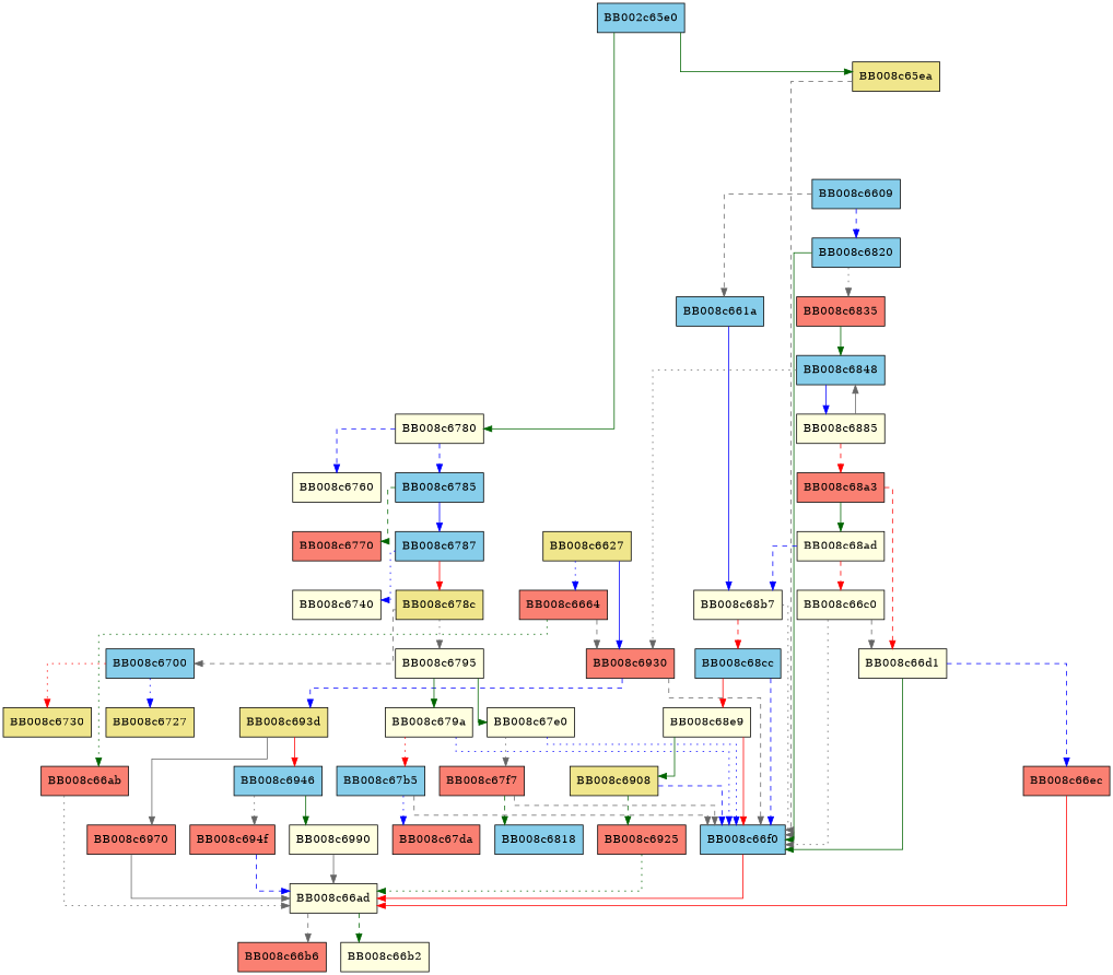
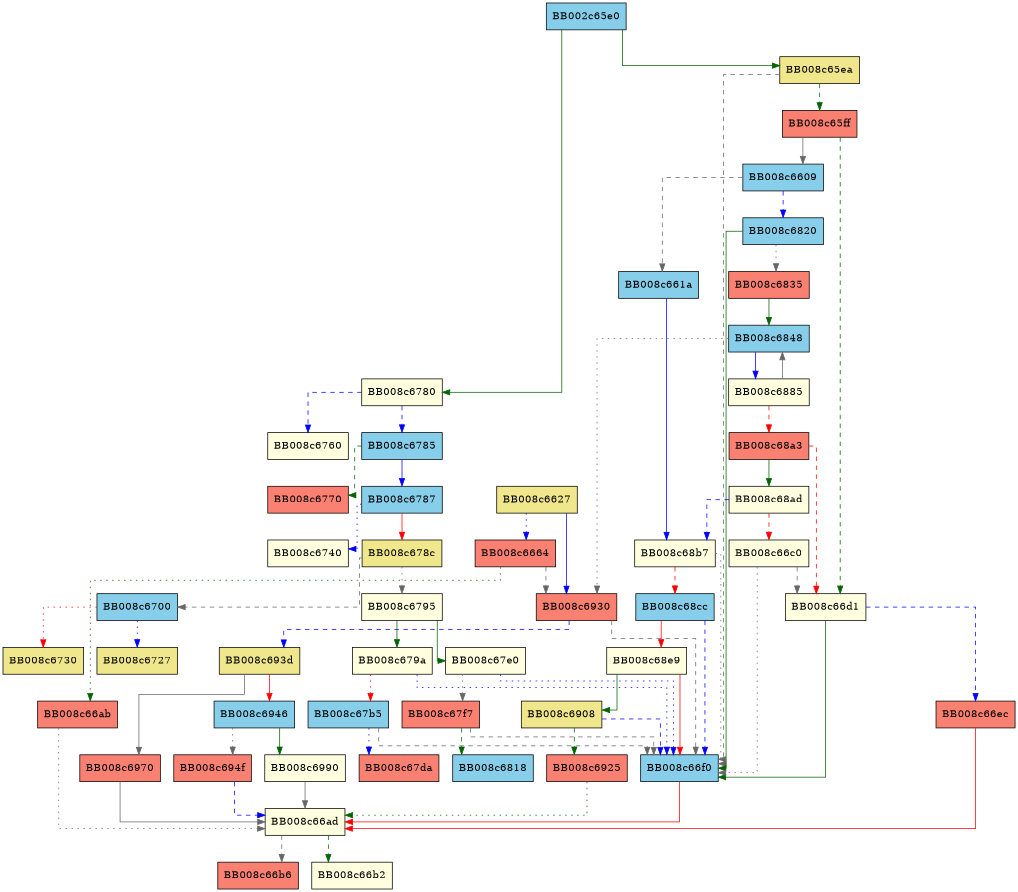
  digraph {
    splines=ortho
    node [fillcolor=lightyellow shape=box style=filled]
    edge [color=gray40 style=dashed]
    n1 [fillcolor=skyblue label=BB002c65e0]
    BB008c6780
    BB008c65ea [fillcolor=khaki]
    BB008c6760
    BB008c6785 [fillcolor=skyblue]
    BB008c66f0 [fillcolor=skyblue]
+   BB008c65ff [fillcolor=salmon]
    BB008c6770 [fillcolor=salmon]
    BB008c6787 [fillcolor=skyblue]
    BB008c66ad
    BB008c66d1
    BB008c6609 [fillcolor=skyblue]
    BB008c66b6 [fillcolor=salmon]
    BB008c66b2
    BB008c66ec [fillcolor=salmon]
    BB008c6820 [fillcolor=skyblue]
    BB008c661a [fillcolor=skyblue]
    BB008c6835 [fillcolor=salmon]
    BB008c68b7
    BB008c6848 [fillcolor=skyblue]
    BB008c68cc [fillcolor=skyblue]
    BB008c6627 [fillcolor=khaki]
    BB008c6930 [fillcolor=salmon]
    BB008c6664 [fillcolor=salmon]
    BB008c68e9
    BB008c693d [fillcolor=khaki]
    BB008c66ab [fillcolor=salmon]
    BB008c6970 [fillcolor=salmon]
    BB008c6946 [fillcolor=skyblue]
    BB008c66c0
    BB008c6700 [fillcolor=skyblue]
    BB008c6730 [fillcolor=khaki]
    BB008c6727 [fillcolor=khaki]
    BB008c6740
    BB008c678c [fillcolor=khaki]
    BB008c6795
    BB008c67e0
    BB008c679a
    BB008c67f7 [fillcolor=salmon]
    BB008c67b5 [fillcolor=skyblue]
    BB008c6818 [fillcolor=skyblue]
    BB008c67da [fillcolor=salmon]
    BB008c6885
    BB008c68a3 [fillcolor=salmon]
    BB008c68ad
    BB008c6908 [fillcolor=khaki]
    BB008c6925 [fillcolor=salmon]
    BB008c6990
    BB008c694f [fillcolor=salmon]
    n1 -> BB008c6780 [color=darkgreen style=solid]
    n1 -> BB008c65ea [color=darkgreen style=solid]
    BB008c6780 -> BB008c6760 [color=blue]
    BB008c6780 -> BB008c6785 [color=blue]
    BB008c65ea -> BB008c66f0
+   BB008c65ea -> BB008c65ff [color=darkgreen]
    BB008c6785 -> BB008c6770 [color=darkgreen]
    BB008c6785 -> BB008c6787 [color=blue style=solid]
    BB008c66f0 -> BB008c66ad [color=red style=solid]
+   BB008c65ff -> BB008c66d1 [color=darkgreen]
+   BB008c65ff -> BB008c6609 [style=solid]
    BB008c6787 -> BB008c6740 [color=blue style=dotted]
    BB008c6787 -> BB008c678c [color=red style=solid]
    BB008c66ad -> BB008c66b6
    BB008c66ad -> BB008c66b2 [color=darkgreen]
    BB008c66d1 -> BB008c66f0 [color=darkgreen style=solid]
    BB008c66d1 -> BB008c66ec [color=blue]
    BB008c6609 -> BB008c6820 [color=blue]
    BB008c6609 -> BB008c661a
    BB008c66ec -> BB008c66ad [color=red style=solid]
    BB008c6820 -> BB008c66f0 [color=darkgreen style=solid]
    BB008c6820 -> BB008c6835 [style=dotted]
    BB008c661a -> BB008c68b7 [color=blue style=solid]
    BB008c6835 -> BB008c6848 [color=darkgreen style=solid]
    BB008c68b7 -> BB008c66f0 [style=dotted]
    BB008c68b7 -> BB008c68cc [color=red]
    BB008c6848 -> BB008c6930 [style=dotted]
    BB008c6848 -> BB008c6885 [color=blue style=solid]
    BB008c68cc -> BB008c66f0 [color=blue]
    BB008c68cc -> BB008c68e9 [color=red style=solid]
    BB008c6627 -> BB008c6930 [color=blue style=solid]
    BB008c6627 -> BB008c6664 [color=blue style=dotted]
    BB008c6930 -> BB008c66f0
    BB008c6930 -> BB008c693d [color=blue]
    BB008c6664 -> BB008c6930
    BB008c6664 -> BB008c66ab [color=darkgreen style=dotted]
    BB008c68e9 -> BB008c66f0 [color=red style=solid]
    BB008c68e9 -> BB008c6908 [color=darkgreen style=solid]
    BB008c693d -> BB008c6970 [style=solid]
    BB008c693d -> BB008c6946 [color=red style=solid]
    BB008c66ab -> BB008c66ad [style=dotted]
    BB008c6970 -> BB008c66ad [style=solid]
    BB008c6946 -> BB008c6990 [color=darkgreen style=solid]
    BB008c6946 -> BB008c694f [style=dotted]
    BB008c66c0 -> BB008c66f0 [style=dotted]
    BB008c66c0 -> BB008c66d1
    BB008c6700 -> BB008c6730 [color=red style=dotted]
    BB008c6700 -> BB008c6727 [color=blue style=dotted]
    BB008c678c -> BB008c6700
    BB008c678c -> BB008c6795 [style=dotted]
    BB008c6795 -> BB008c67e0 [color=darkgreen style=solid]
    BB008c6795 -> BB008c679a [color=darkgreen style=solid]
    BB008c67e0 -> BB008c66f0 [color=blue style=dotted]
    BB008c67e0 -> BB008c67f7 [style=dotted]
    BB008c679a -> BB008c66f0 [color=blue style=dotted]
    BB008c679a -> BB008c67b5 [color=red style=dotted]
    BB008c67f7 -> BB008c66f0
    BB008c67f7 -> BB008c6818 [color=darkgreen]
    BB008c67b5 -> BB008c66f0
    BB008c67b5 -> BB008c67da [color=blue style=dotted]
    BB008c6885 -> BB008c6848 [style=solid]
    BB008c6885 -> BB008c68a3 [color=red]
    BB008c68a3 -> BB008c66d1 [color=red]
    BB008c68a3 -> BB008c68ad [color=darkgreen style=solid]
    BB008c68ad -> BB008c68b7 [color=blue]
    BB008c68ad -> BB008c66c0 [color=red]
    BB008c6908 -> BB008c66f0 [color=blue]
    BB008c6908 -> BB008c6925 [color=darkgreen]
    BB008c6925 -> BB008c66ad [color=darkgreen style=dotted]
    BB008c6990 -> BB008c66ad [style=solid]
    BB008c694f -> BB008c66ad [color=blue]
  }
